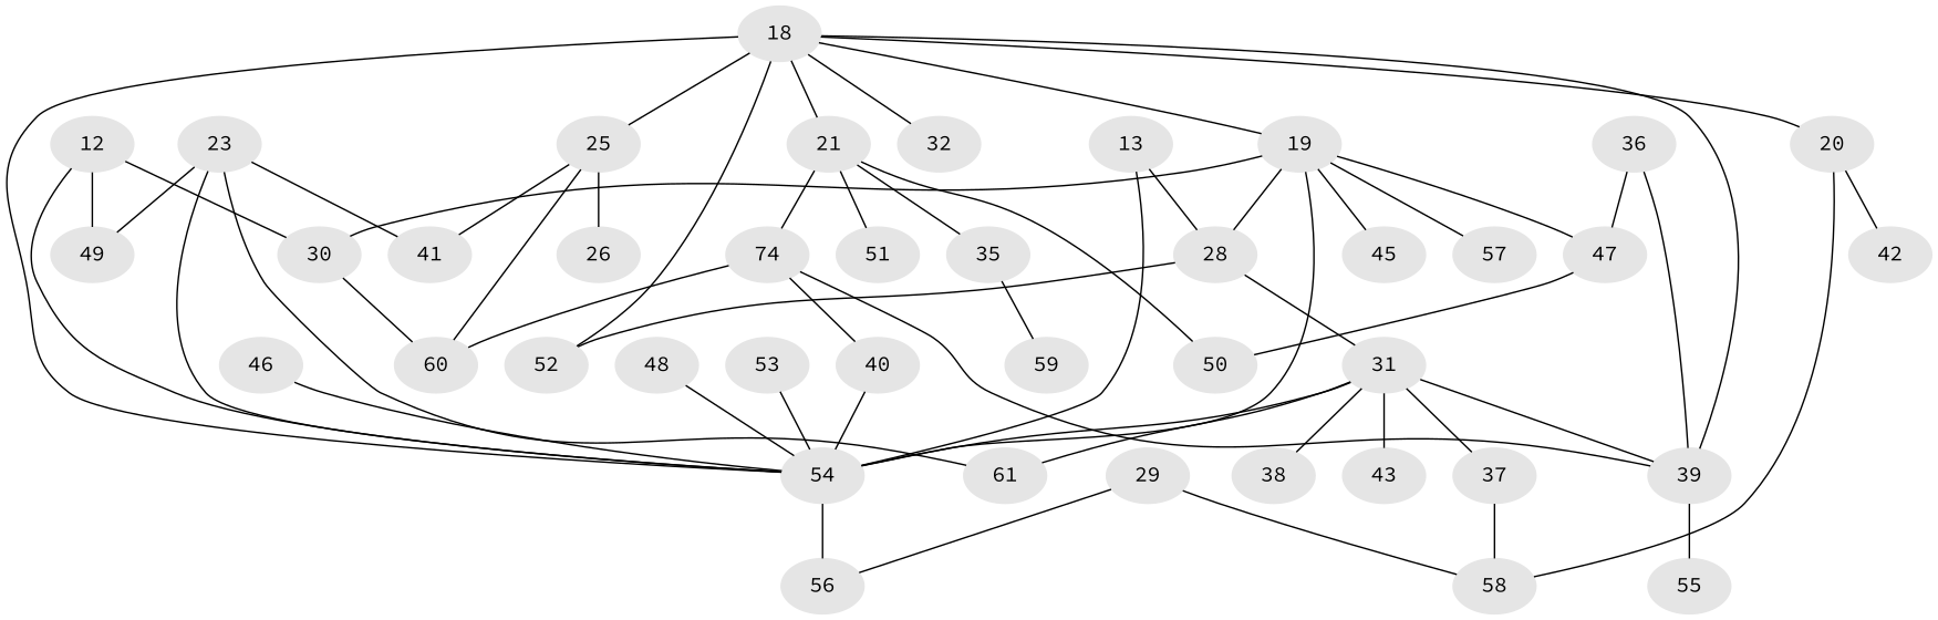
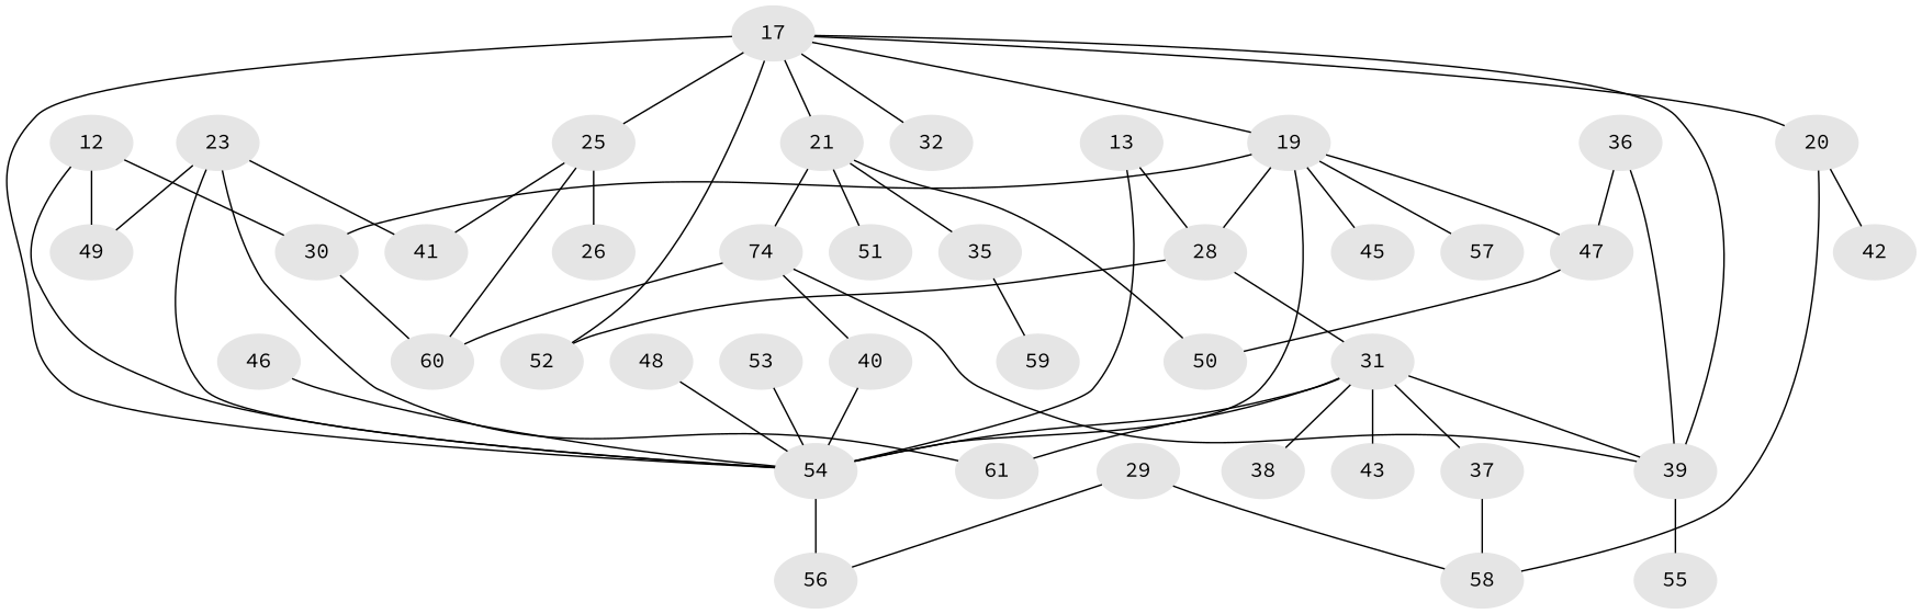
  graph {
    fontname="Source Code Pro"
    node [color=gray90 fontname="Source Code Pro" style=filled]
    edge [fontname="Source Code Pro"]
    12
    30
    49
    54 [super="+16+15+33"]
    60
    56 [super="+44+24"]
    13
    28
    52
    31 [super="+11+17"]
-   18 [super="+5+8+9"]
+   18 [super="+5+8+9" label=17]
    19 [super="+3+2"]
    20
    21
    25 [super="+22"]
    32
    39 [super="+7"]
    45
    47
    57
    42
    58
    n23 [label=74]
    35
    50
    51
    41
    26
    55
    40
    59
    23
    61
    36
    37
    38
    43
    29
    46
    48
    53
    12 -- 30
    12 -- 49
    12 -- 54
    30 -- 60
    54 -- 56 [weight=4]
    13 -- 54 [weight=2]
    13 -- 28
    28 -- 52
    28 -- 31
    31 -- 54 [weight=3]
    31 -- 39
    31 -- 61
    31 -- 37
    31 -- 38
    31 -- 43
    18 -- 54 [weight=3]
    18 -- 52
    18 -- 19
    18 -- 20
    18 -- 21
    18 -- 25 [weight=2]
    18 -- 32
    18 -- 39 [weight=2]
    19 -- 30
    19 -- 54
    19 -- 28
    19 -- 45
    19 -- 47
    19 -- 57
    20 -- 42
    20 -- 58
    21 -- n23
    21 -- 35
    21 -- 50
    21 -- 51
    25 -- 60
    25 -- 41
    25 -- 26
    39 -- 55
    47 -- 50
    n23 -- 60
    n23 -- 39
    n23 -- 40
    35 -- 59
    40 -- 54
    23 -- 49
    23 -- 54
    23 -- 41
    23 -- 61
    36 -- 39
    36 -- 47
    37 -- 58
    29 -- 56
    29 -- 58
    46 -- 54
    48 -- 54
    53 -- 54
  }
